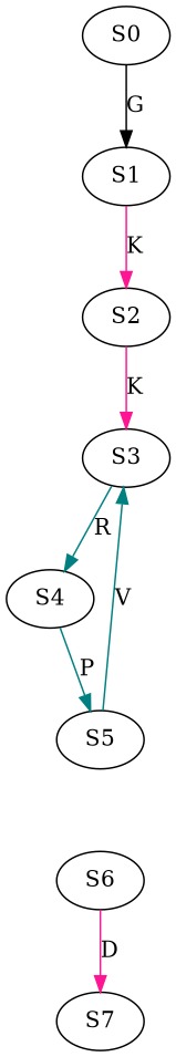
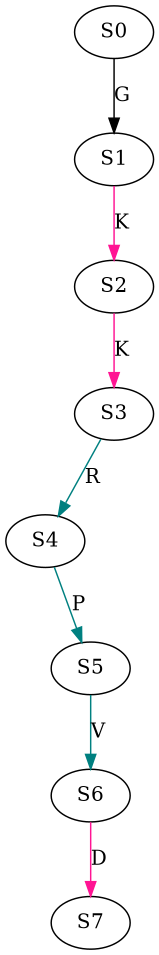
  strict digraph {
    edge [color=deeppink]
    S0
    S1
    S2
    S3
    S4
    S5
    S6
    S7
    S0 -> S1 [color=black label=G]
    S1 -> S2 [label=K]
    S2 -> S3 [label=K]
    S3 -> S4 [color=teal label=R]
    S4 -> S5 [color=teal label=P]
-   S5 -> S3 [color=teal label=V]
+   S5 -> S6 [color=teal label=V]
    S6 -> S7 [label=D]
  }
